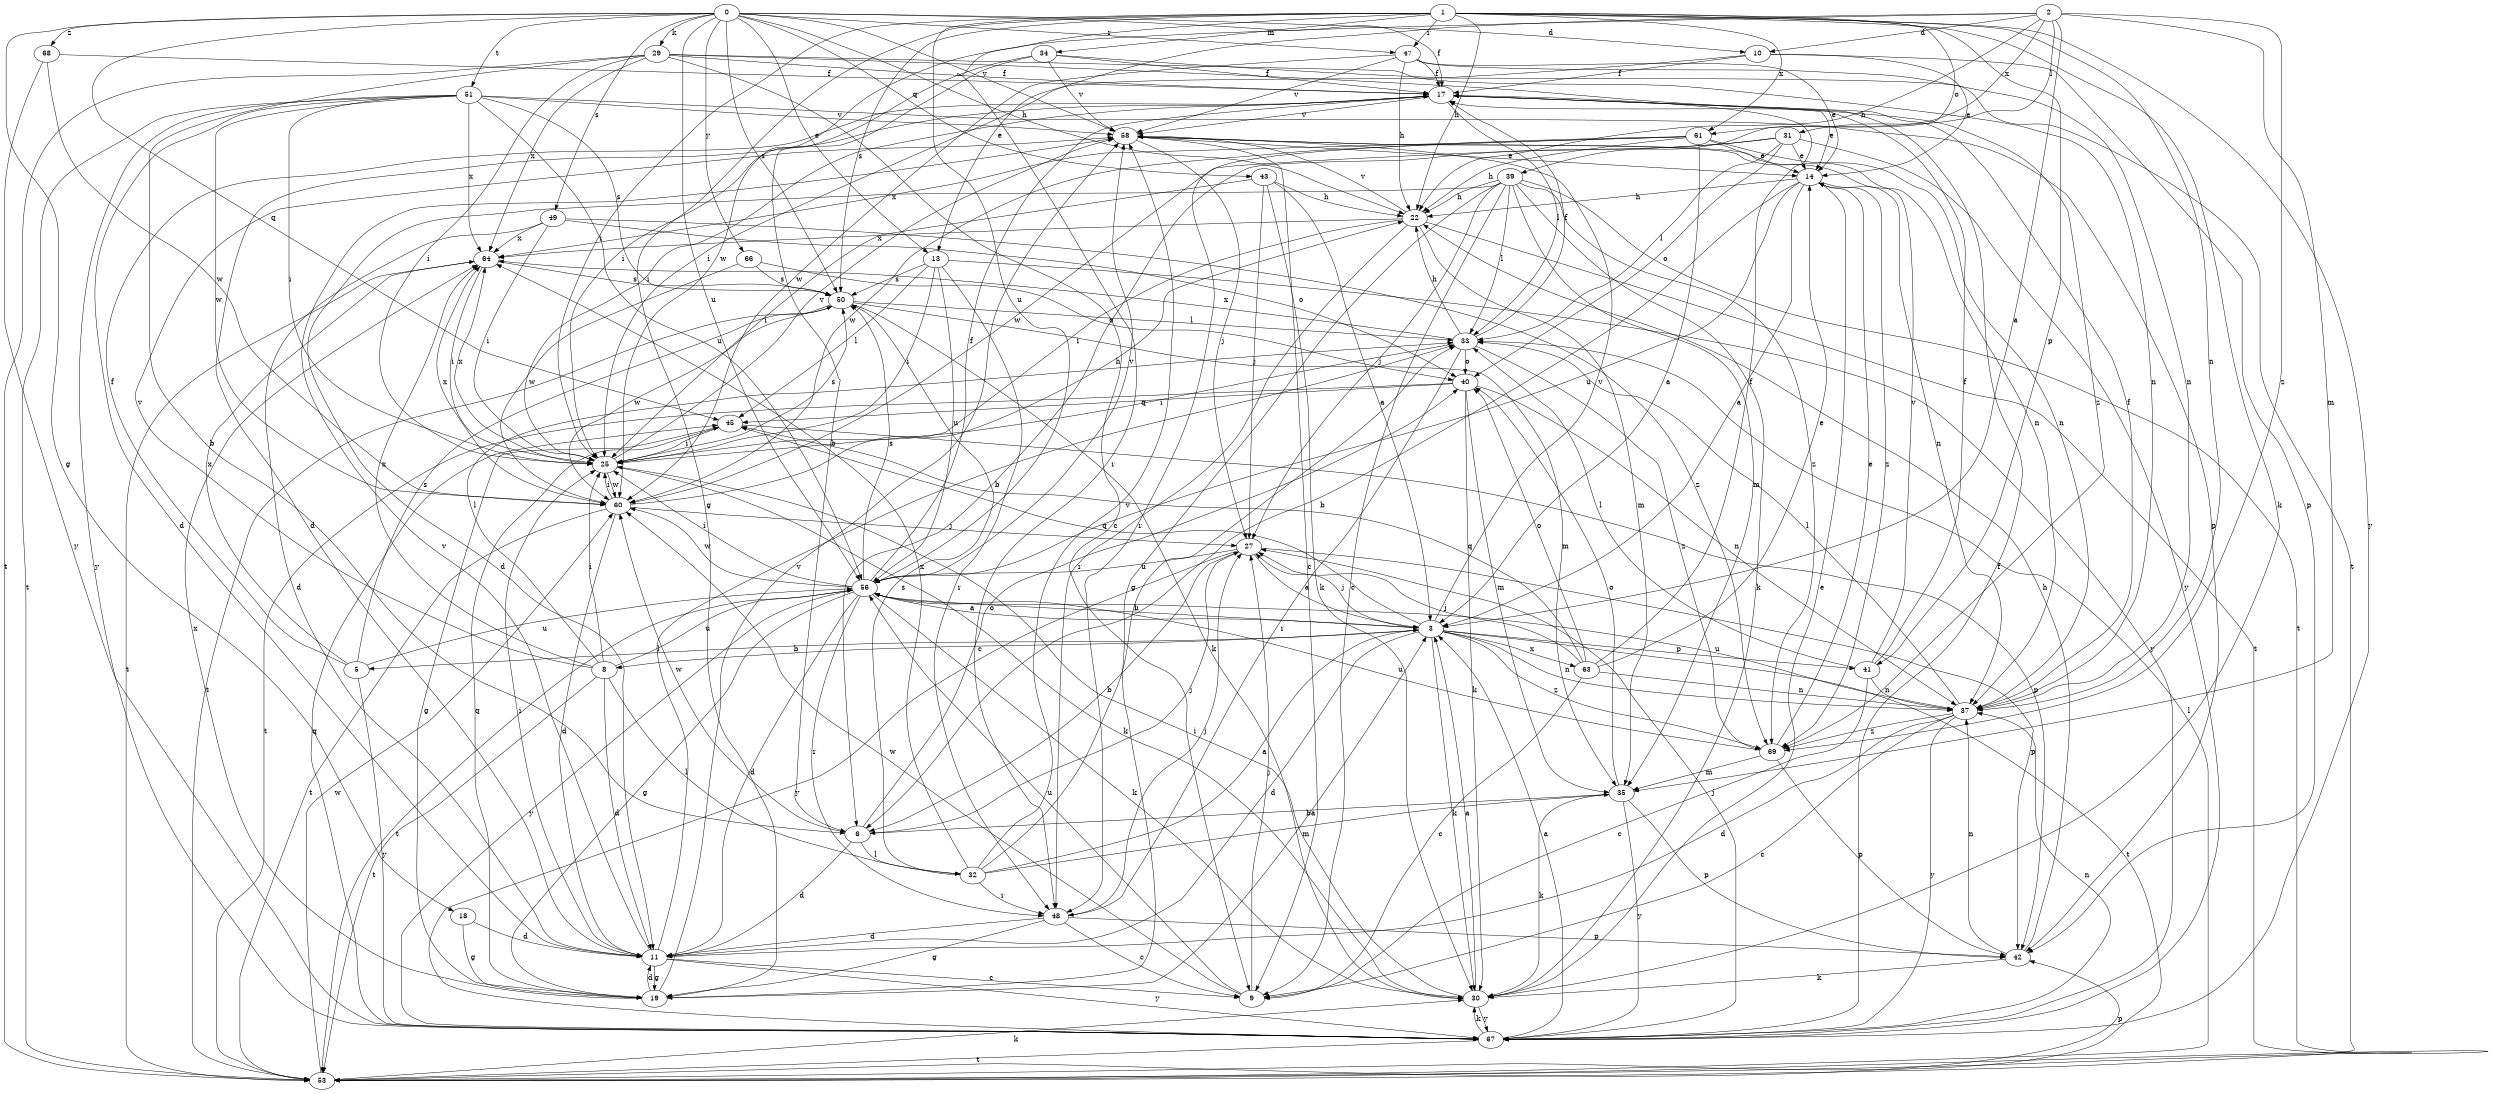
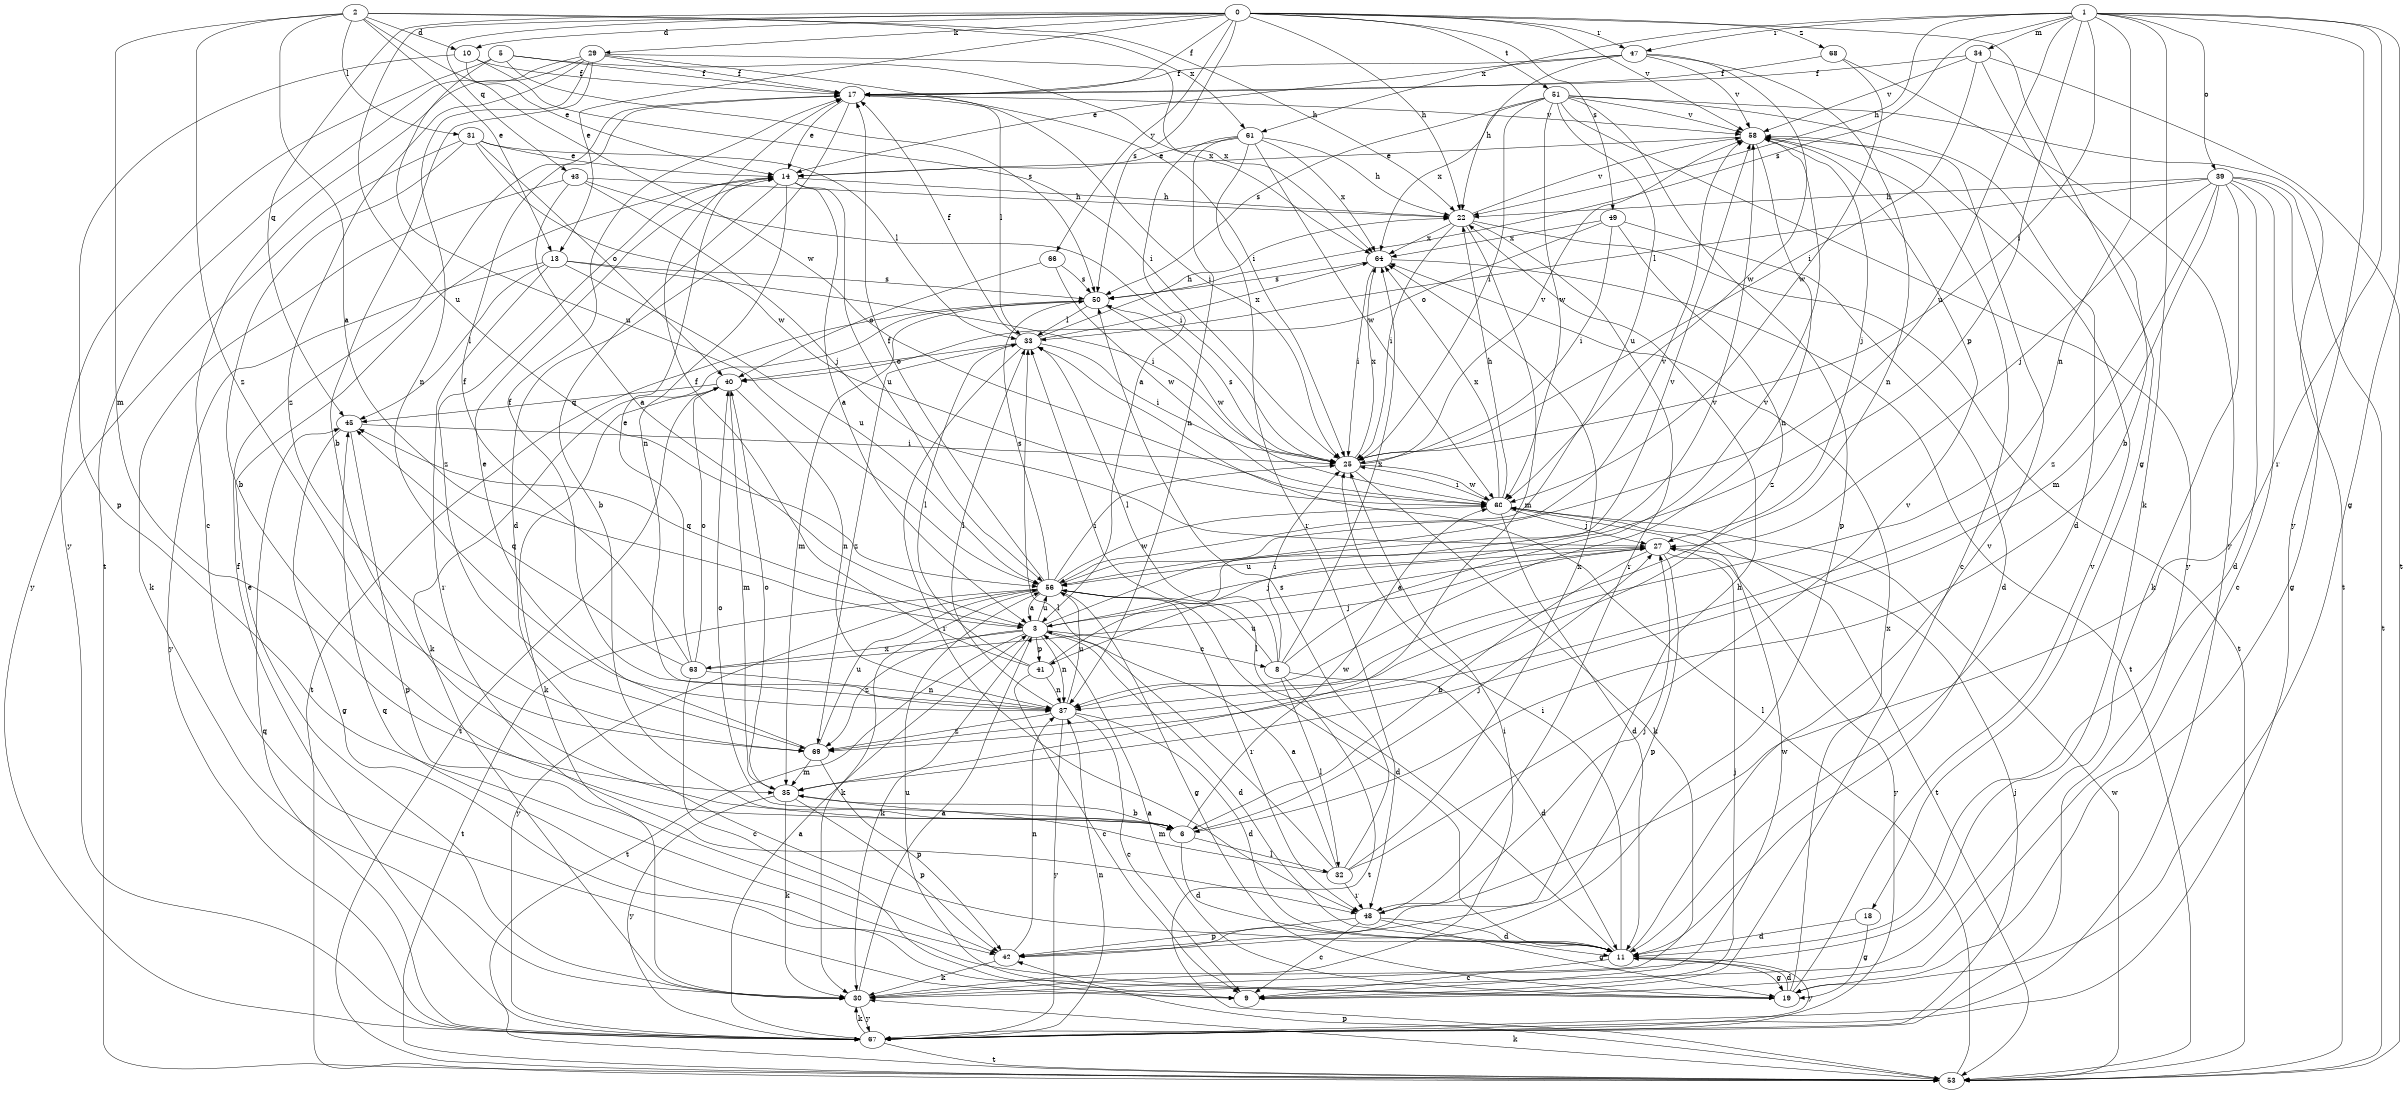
  strict digraph {
    0
    10
    13
    17
    18
    22
    29
    43
    45
    47
    49
    50
    51
    56
    58
    66
    68
    25
    14
    42
    48
    67
    11
    33
    19
    35
    53
    64
    37
    69
    6
    9
    30
    3
    27
    60
    40
    1
    34
    39
    41
    61
    2
    31
    5
    8
    63
    32
    0 -> 10 [label=d]
    0 -> 13 [label=e]
    0 -> 17 [label=f]
    0 -> 18 [label=g]
    0 -> 22 [label=h]
    0 -> 29 [label=k]
    0 -> 43 [label=q]
    0 -> 45 [label=q]
    0 -> 47 [label=r]
    0 -> 49 [label=s]
    0 -> 50 [label=s]
    0 -> 51 [label=t]
    0 -> 56 [label=u]
    0 -> 58 [label=v]
    0 -> 66 [label=y]
    0 -> 68 [label=z]
    10 -> 17 [label=f]
    10 -> 25 [label=i]
    10 -> 14 [label=e]
    10 -> 42 [label=p]
    13 -> 45 [label=l]
    13 -> 50 [label=s]
    13 -> 56 [label=u]
    13 -> 25 [label=i]
    13 -> 48 [label=r]
    13 -> 67 [label=y]
    17 -> 58 [label=v]
    17 -> 25 [label=i]
    17 -> 14 [label=e]
    17 -> 11 [label=d]
    17 -> 33 [label=l]
    18 -> 11 [label=d]
    18 -> 19 [label=g]
    22 -> 58 [label=v]
    22 -> 25 [label=i]
    22 -> 48 [label=r]
    22 -> 35 [label=m]
    22 -> 53 [label=t]
    22 -> 64 [label=x]
    29 -> 17 [label=f]
    29 -> 25 [label=i]
    29 -> 53 [label=t]
    29 -> 64 [label=x]
    29 -> 37 [label=n]
    29 -> 69 [label=z]
    29 -> 6 [label=b]
    29 -> 9 [label=c]
    43 -> 22 [label=h]
    43 -> 25 [label=i]
    43 -> 30 [label=k]
    43 -> 3 [label=a]
    43 -> 27 [label=j]
    45 -> 25 [label=i]
    45 -> 42 [label=p]
    45 -> 19 [label=g]
    47 -> 17 [label=f]
    47 -> 22 [label=h]
    47 -> 58 [label=v]
    47 -> 14 [label=e]
    47 -> 37 [label=n]
    47 -> 60 [label=w]
    49 -> 25 [label=i]
    49 -> 11 [label=d]
    49 -> 64 [label=x]
    49 -> 69 [label=z]
    49 -> 40 [label=o]
    50 -> 33 [label=l]
    50 -> 35 [label=m]
    50 -> 53 [label=t]
    50 -> 30 [label=k]
    50 -> 60 [label=w]
    51 -> 50 [label=s]
    51 -> 56 [label=u]
    51 -> 58 [label=v]
    51 -> 25 [label=i]
    51 -> 42 [label=p]
    51 -> 67 [label=y]
    51 -> 11 [label=d]
    51 -> 53 [label=t]
    51 -> 64 [label=x]
    51 -> 60 [label=w]
    56 -> 17 [label=f]
    56 -> 50 [label=s]
    56 -> 58 [label=v]
    56 -> 25 [label=i]
    56 -> 48 [label=r]
    56 -> 67 [label=y]
    56 -> 11 [label=d]
    56 -> 19 [label=g]
    56 -> 53 [label=t]
    56 -> 30 [label=k]
    56 -> 3 [label=a]
    56 -> 60 [label=w]
    58 -> 14 [label=e]
    58 -> 37 [label=n]
    58 -> 9 [label=c]
    58 -> 27 [label=j]
    66 -> 50 [label=s]
    66 -> 60 [label=w]
    66 -> 40 [label=o]
    68 -> 17 [label=f]
    68 -> 67 [label=y]
    68 -> 60 [label=w]
    25 -> 50 [label=s]
    25 -> 58 [label=v]
    25 -> 64 [label=x]
    25 -> 30 [label=k]
    25 -> 60 [label=w]
    14 -> 22 [label=h]
    14 -> 56 [label=u]
    14 -> 37 [label=n]
    14 -> 69 [label=z]
    14 -> 6 [label=b]
    14 -> 3 [label=a]
    42 -> 22 [label=h]
    42 -> 37 [label=n]
    42 -> 30 [label=k]
    48 -> 42 [label=p]
    48 -> 11 [label=d]
    48 -> 19 [label=g]
    48 -> 9 [label=c]
    48 -> 27 [label=j]
    67 -> 17 [label=f]
    67 -> 45 [label=q]
    67 -> 53 [label=t]
    67 -> 37 [label=n]
    67 -> 30 [label=k]
    67 -> 3 [label=a]
    67 -> 27 [label=j]
    11 -> 58 [label=v]
    11 -> 25 [label=i]
    11 -> 67 [label=y]
    11 -> 33 [label=l]
    11 -> 19 [label=g]
    11 -> 9 [label=c]
    33 -> 17 [label=f]
    33 -> 22 [label=h]
    33 -> 25 [label=i]
    33 -> 48 [label=r]
    33 -> 64 [label=x]
    33 -> 69 [label=z]
    33 -> 40 [label=o]
    19 -> 45 [label=q]
    19 -> 58 [label=v]
    19 -> 11 [label=d]
    19 -> 64 [label=x]
    19 -> 3 [label=a]
    35 -> 42 [label=p]
    35 -> 67 [label=y]
    35 -> 6 [label=b]
    35 -> 30 [label=k]
    35 -> 40 [label=o]
    53 -> 42 [label=p]
    53 -> 33 [label=l]
    53 -> 30 [label=k]
    53 -> 60 [label=w]
    64 -> 50 [label=s]
    64 -> 25 [label=i]
    64 -> 53 [label=t]
    37 -> 17 [label=f]
    37 -> 56 [label=u]
    37 -> 67 [label=y]
    37 -> 11 [label=d]
    37 -> 33 [label=l]
    37 -> 69 [label=z]
    37 -> 9 [label=c]
    69 -> 56 [label=u]
    69 -> 14 [label=e]
    69 -> 42 [label=p]
    69 -> 35 [label=m]
    6 -> 11 [label=d]
    6 -> 27 [label=j]
    6 -> 60 [label=w]
    6 -> 40 [label=o]
    6 -> 32 [label=l]
    9 -> 56 [label=u]
    9 -> 27 [label=j]
    9 -> 60 [label=w]
    30 -> 25 [label=i]
    30 -> 14 [label=e]
    30 -> 67 [label=y]
    30 -> 3 [label=a]
    3 -> 45 [label=q]
    3 -> 56 [label=u]
    3 -> 58 [label=v]
    3 -> 11 [label=d]
    3 -> 53 [label=t]
    3 -> 37 [label=n]
    3 -> 69 [label=z]
    3 -> 30 [label=k]
    3 -> 27 [label=j]
    3 -> 41 [label=p]
-   3 -> 5 [label=b]
    3 -> 8 [label=c]
    3 -> 63 [label=x]
    27 -> 56 [label=u]
    27 -> 42 [label=p]
    27 -> 67 [label=y]
    27 -> 6 [label=b]
    27 -> 3 [label=a]
    60 -> 22 [label=h]
    60 -> 25 [label=i]
    60 -> 11 [label=d]
    60 -> 53 [label=t]
    60 -> 64 [label=x]
    60 -> 27 [label=j]
    40 -> 45 [label=q]
    40 -> 35 [label=m]
    40 -> 53 [label=t]
    40 -> 37 [label=n]
    40 -> 30 [label=k]
    1 -> 22 [label=h]
    1 -> 47 [label=r]
    1 -> 50 [label=s]
    1 -> 56 [label=u]
    1 -> 25 [label=i]
    1 -> 48 [label=r]
    1 -> 67 [label=y]
    1 -> 19 [label=g]
    1 -> 37 [label=n]
    1 -> 30 [label=k]
    1 -> 34 [label=m]
    1 -> 39 [label=o]
    1 -> 41 [label=p]
    1 -> 61 [label=x]
    34 -> 17 [label=f]
    34 -> 58 [label=v]
    34 -> 25 [label=i]
    34 -> 53 [label=t]
    34 -> 6 [label=b]
    39 -> 22 [label=h]
    39 -> 11 [label=d]
    39 -> 33 [label=l]
    39 -> 19 [label=g]
    39 -> 35 [label=m]
    39 -> 53 [label=t]
    39 -> 69 [label=z]
    39 -> 9 [label=c]
    39 -> 30 [label=k]
    39 -> 27 [label=j]
    41 -> 17 [label=f]
    41 -> 58 [label=v]
    41 -> 33 [label=l]
    41 -> 37 [label=n]
    41 -> 9 [label=c]
    61 -> 22 [label=h]
    61 -> 14 [label=e]
    61 -> 48 [label=r]
    61 -> 64 [label=x]
    61 -> 37 [label=n]
    61 -> 3 [label=a]
    61 -> 60 [label=w]
    2 -> 10 [label=d]
    2 -> 13 [label=e]
    2 -> 22 [label=h]
    2 -> 35 [label=m]
    2 -> 69 [label=z]
    2 -> 3 [label=a]
    2 -> 60 [label=w]
    2 -> 61 [label=x]
    2 -> 31 [label=l]
    31 -> 14 [label=e]
    31 -> 67 [label=y]
    31 -> 33 [label=l]
    31 -> 6 [label=b]
    31 -> 60 [label=w]
    31 -> 40 [label=o]
    5 -> 17 [label=f]
    5 -> 50 [label=s]
    5 -> 56 [label=u]
    5 -> 67 [label=y]
    5 -> 64 [label=x]
    8 -> 56 [label=u]
    8 -> 58 [label=v]
    8 -> 25 [label=i]
    8 -> 11 [label=d]
    8 -> 33 [label=l]
    8 -> 53 [label=t]
    8 -> 64 [label=x]
    8 -> 32 [label=l]
    63 -> 17 [label=f]
    63 -> 45 [label=q]
    63 -> 14 [label=e]
    63 -> 37 [label=n]
    63 -> 9 [label=c]
    63 -> 27 [label=j]
    63 -> 40 [label=o]
    32 -> 50 [label=s]
    32 -> 58 [label=v]
    32 -> 48 [label=r]
    32 -> 33 [label=l]
    32 -> 35 [label=m]
    32 -> 64 [label=x]
    32 -> 3 [label=a]
  }
